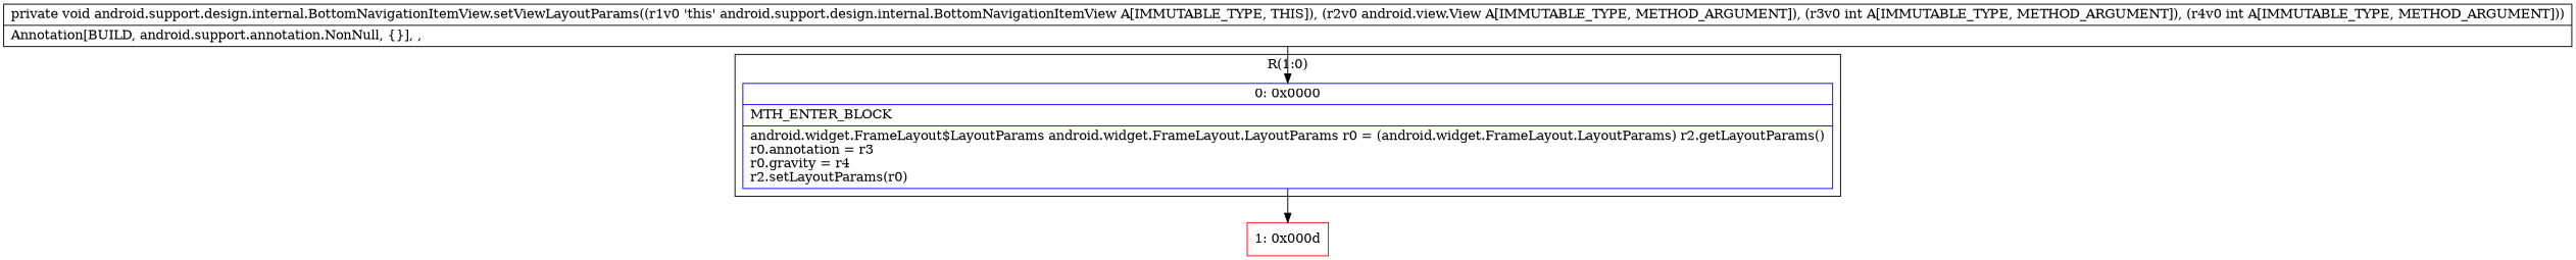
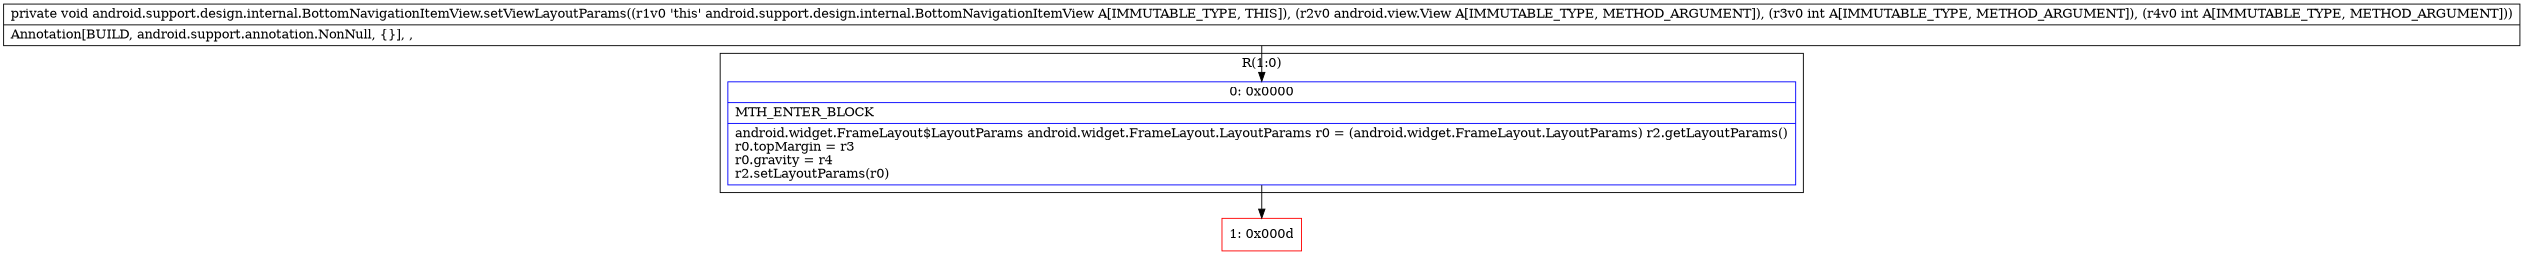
  digraph {
    node [shape=record]
-   n1 [color=blue label="{0\:\ 0x0000|MTH_ENTER_BLOCK\l|android.widget.FrameLayout$LayoutParams android.widget.FrameLayout.LayoutParams r0 = (android.widget.FrameLayout.LayoutParams) r2.getLayoutParams()\lr0.annotation = r3\lr0.gravity = r4\lr2.setLayoutParams(r0)\l}"]
+   n1 [color=blue label="{0\:\ 0x0000|MTH_ENTER_BLOCK\l|android.widget.FrameLayout$LayoutParams android.widget.FrameLayout.LayoutParams r0 = (android.widget.FrameLayout.LayoutParams) r2.getLayoutParams()\lr0.topMargin = r3\lr0.gravity = r4\lr2.setLayoutParams(r0)\l}"]
    n2 [color=red label="{1\:\ 0x000d}"]
    n3 [label="{private void android.support.design.internal.BottomNavigationItemView.setViewLayoutParams((r1v0 'this' android.support.design.internal.BottomNavigationItemView A[IMMUTABLE_TYPE, THIS]), (r2v0 android.view.View A[IMMUTABLE_TYPE, METHOD_ARGUMENT]), (r3v0 int A[IMMUTABLE_TYPE, METHOD_ARGUMENT]), (r4v0 int A[IMMUTABLE_TYPE, METHOD_ARGUMENT]))  | Annotation[BUILD, android.support.annotation.NonNull, \{\}], , \l}"]
    subgraph cluster_1 {
      label="R(1:0)"
      n1
    }
    n1 -> n2
    n3 -> n1
  }
